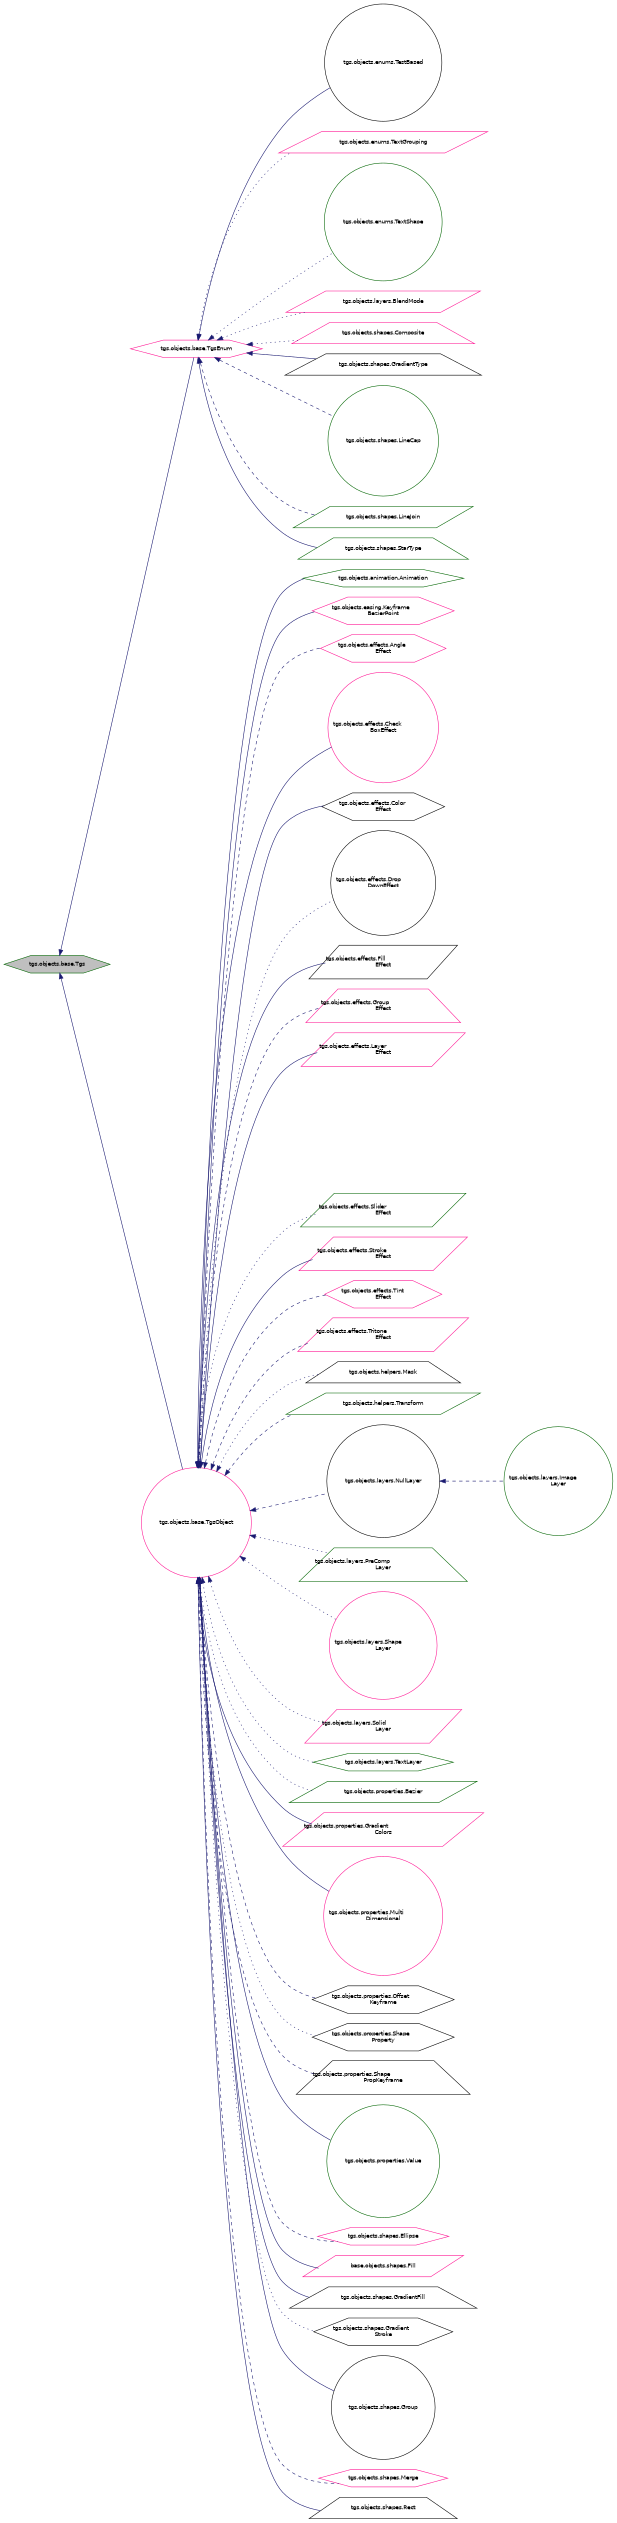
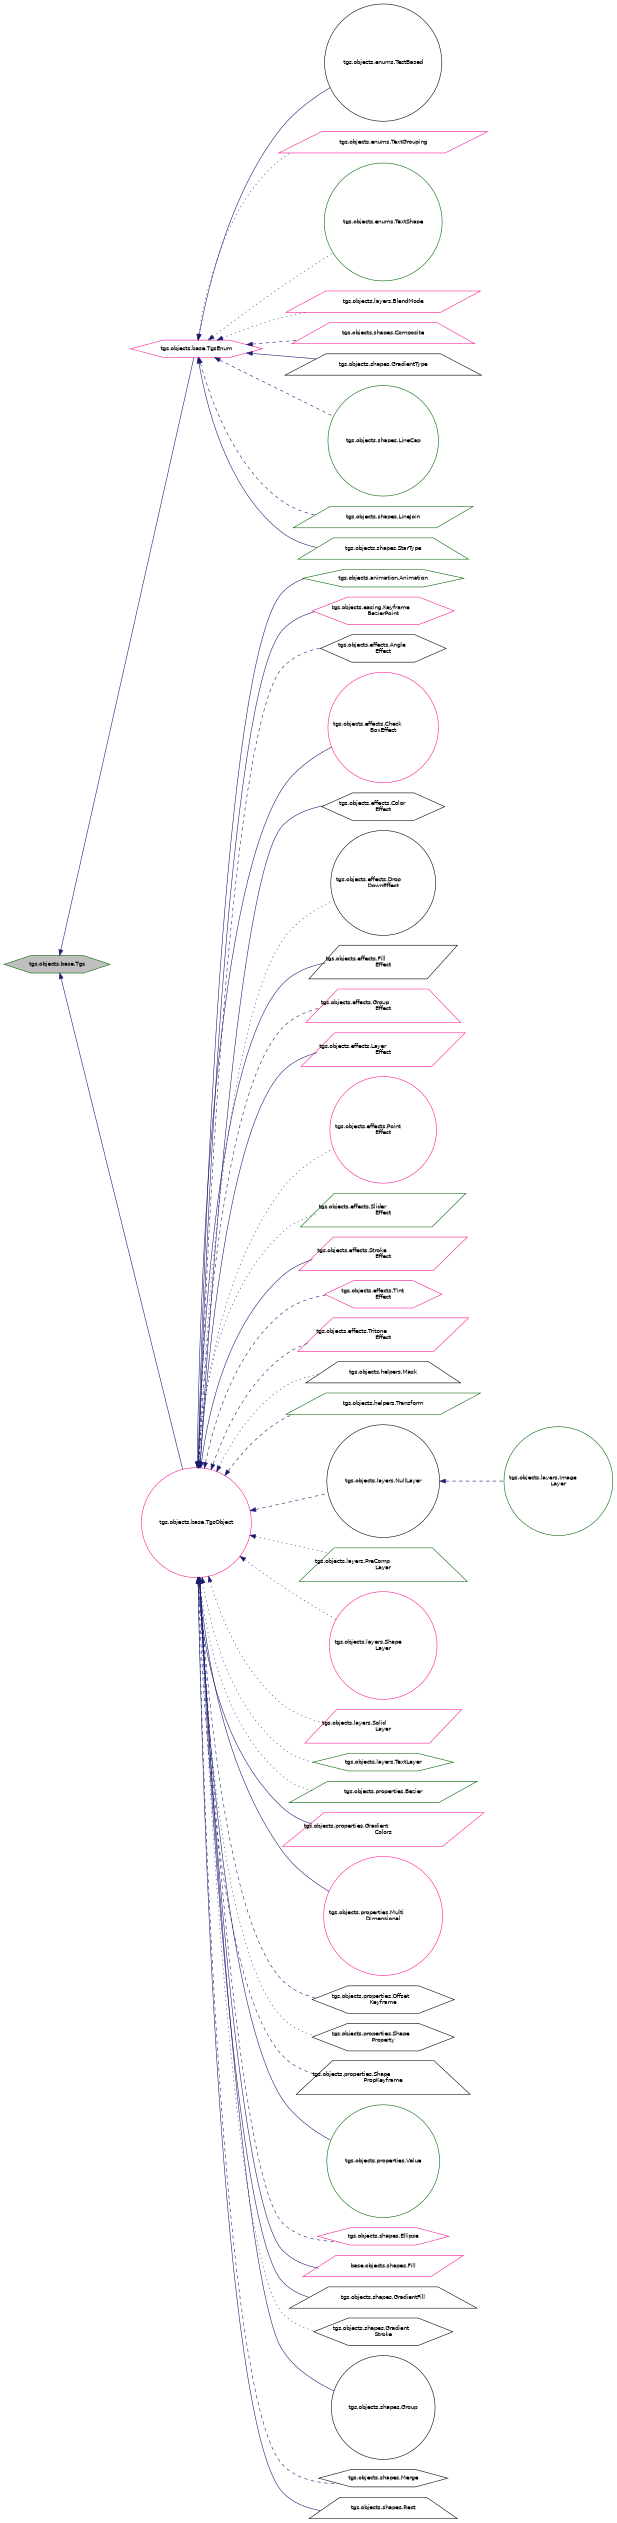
  digraph {
    rankdir=LR
    node [color=deeppink fillcolor=white fontname=Helvetica fontsize=10 shape=hexagon style=filled]
    edge [color=midnightblue dir=back fontname=Helvetica fontsize=10 labelfontname=Helvetica labelfontsize=10 style=solid]
    n1 [color=darkgreen fillcolor=grey75 fontcolor=black height=0.2 label="tgs.objects.base.Tgs" width=0.4]
    n2 [height=0.2 label="tgs.objects.base.TgsEnum" width=0.4]
    n3 [height=0.2 label="tgs.objects.base.TgsObject" shape=circle width=0.4]
    n4 [color=black height=0.2 label="tgs.objects.enums.TestBased" shape=circle width=0.4]
    n5 [height=0.2 label="tgs.objects.enums.TextGrouping" shape=parallelogram width=0.4]
    n6 [color=darkgreen height=0.2 label="tgs.objects.enums.TextShape" shape=circle width=0.4]
    n7 [height=0.2 label="tgs.objects.layers.BlendMode" shape=parallelogram width=0.4]
    n8 [height=0.2 label="tgs.objects.shapes.Composite" shape=trapezium width=0.4]
    n9 [color=black height=0.2 label="tgs.objects.shapes.GradientType" shape=trapezium width=0.4]
    n10 [color=darkgreen height=0.2 label="tgs.objects.shapes.LineCap" shape=circle width=0.4]
    n11 [color=darkgreen height=0.2 label="tgs.objects.shapes.LineJoin" shape=parallelogram width=0.4]
    n12 [color=darkgreen height=0.2 label="tgs.objects.shapes.StarType" shape=trapezium width=0.4]
    n13 [color=darkgreen height=0.2 label="tgs.objects.animation.Animation" width=0.4]
    n14 [height=0.2 label="tgs.objects.easing.Keyframe\lBezierPoint" width=0.4]
-   n15 [height=0.2 label="tgs.objects.effects.Angle\lEffect" width=0.4]
+   n15 [color=black height=0.2 label="tgs.objects.effects.Angle\lEffect" width=0.4]
    n16 [height=0.2 label="tgs.objects.effects.Check\lBoxEffect" shape=circle width=0.4]
    n17 [color=black height=0.2 label="tgs.objects.effects.Color\lEffect" width=0.4]
    n18 [color=black height=0.2 label="tgs.objects.effects.Drop\lDownEffect" shape=circle width=0.4]
    n19 [color=black height=0.2 label="tgs.objects.effects.Fill\lEffect" shape=parallelogram width=0.4]
    n20 [height=0.2 label="tgs.objects.effects.Group\lEffect" shape=trapezium width=0.4]
    n21 [height=0.2 label="tgs.objects.effects.Layer\lEffect" shape=parallelogram width=0.4]
+   n22 [height=0.2 label="tgs.objects.effects.Point\lEffect" shape=circle width=0.4]
    n23 [color=darkgreen height=0.2 label="tgs.objects.effects.Slider\lEffect" shape=parallelogram width=0.4]
    n24 [height=0.2 label="tgs.objects.effects.Stroke\lEffect" shape=parallelogram width=0.4]
    n25 [height=0.2 label="tgs.objects.effects.Tint\lEffect" width=0.4]
    n26 [height=0.2 label="tgs.objects.effects.Tritone\lEffect" shape=parallelogram width=0.4]
    n27 [color=black height=0.2 label="tgs.objects.helpers.Mask" shape=trapezium width=0.4]
    n28 [color=darkgreen height=0.2 label="tgs.objects.helpers.Transform" shape=parallelogram width=0.4]
    n29 [color=black height=0.2 label="tgs.objects.layers.NullLayer" shape=circle width=0.4]
    n30 [color=darkgreen height=0.2 label="tgs.objects.layers.PreComp\lLayer" shape=trapezium width=0.4]
    n31 [height=0.2 label="tgs.objects.layers.Shape\lLayer" shape=circle width=0.4]
    n32 [height=0.2 label="tgs.objects.layers.Solid\lLayer" shape=parallelogram width=0.4]
    n33 [color=darkgreen height=0.2 label="tgs.objects.layers.TextLayer" width=0.4]
    n34 [color=darkgreen height=0.2 label="tgs.objects.properties.Bezier" shape=parallelogram width=0.4]
    n35 [height=0.2 label="tgs.objects.properties.Gradient\lColors" shape=parallelogram width=0.4]
    n36 [height=0.2 label="tgs.objects.properties.Multi\lDimensional" shape=circle width=0.4]
    n37 [color=black height=0.2 label="tgs.objects.properties.Offset\lKeyframe" width=0.4]
    n38 [color=black height=0.2 label="tgs.objects.properties.Shape\lProperty" width=0.4]
    n39 [color=black height=0.2 label="tgs.objects.properties.Shape\lPropKeyframe" shape=trapezium width=0.4]
    n40 [color=darkgreen height=0.2 label="tgs.objects.properties.Value" shape=circle width=0.4]
    n41 [height=0.2 label="tgs.objects.shapes.Ellipse" width=0.4]
    n42 [height=0.2 label="base.objects.shapes.Fill" shape=parallelogram width=0.4]
    n43 [color=black height=0.2 label="tgs.objects.shapes.GradientFill" shape=trapezium width=0.4]
    n44 [color=black height=0.2 label="tgs.objects.shapes.Gradient\lStroke" width=0.4]
    n45 [color=black height=0.2 label="tgs.objects.shapes.Group" shape=circle width=0.4]
-   n46 [height=0.2 label="tgs.objects.shapes.Merge" width=0.4]
+   n46 [color=black height=0.2 label="tgs.objects.shapes.Merge" width=0.4]
    n47 [color=black height=0.2 label="tgs.objects.shapes.Rect" shape=trapezium width=0.4]
    n48 [color=darkgreen height=0.2 label="tgs.objects.layers.Image\lLayer" shape=circle width=0.4]
    n1 -> n2
    n1 -> n3
    n2 -> n4
    n2 -> n5 [style=dotted]
    n2 -> n6 [style=dotted]
    n2 -> n7 [style=dotted]
-   n2 -> n8 [style=dotted]
+   n2 -> n8 [style=dashed]
    n2 -> n9
    n2 -> n10 [style=dashed]
    n2 -> n11 [style=dashed]
    n2 -> n12
    n3 -> n13
    n3 -> n14
    n3 -> n15 [style=dashed]
    n3 -> n16
    n3 -> n17
    n3 -> n18 [style=dotted]
    n3 -> n19
    n3 -> n20 [style=dashed]
    n3 -> n21
+   n3 -> n22 [style=dotted]
    n3 -> n23 [style=dotted]
    n3 -> n24
    n3 -> n25 [style=dashed]
    n3 -> n26 [style=dashed]
    n3 -> n27 [style=dotted]
    n3 -> n28 [style=dashed]
    n3 -> n29 [style=dashed]
    n3 -> n30 [style=dotted]
    n3 -> n31 [style=dotted]
    n3 -> n32 [style=dotted]
    n3 -> n33 [style=dotted]
    n3 -> n34 [style=dotted]
    n3 -> n35
    n3 -> n36
    n3 -> n37 [style=dashed]
    n3 -> n38 [style=dotted]
    n3 -> n39 [style=dashed]
    n3 -> n40
    n3 -> n41 [style=dashed]
    n3 -> n42
    n3 -> n43
    n3 -> n44 [style=dotted]
    n3 -> n45
    n3 -> n46 [style=dashed]
    n3 -> n47
    n29 -> n48 [style=dashed]
  }
